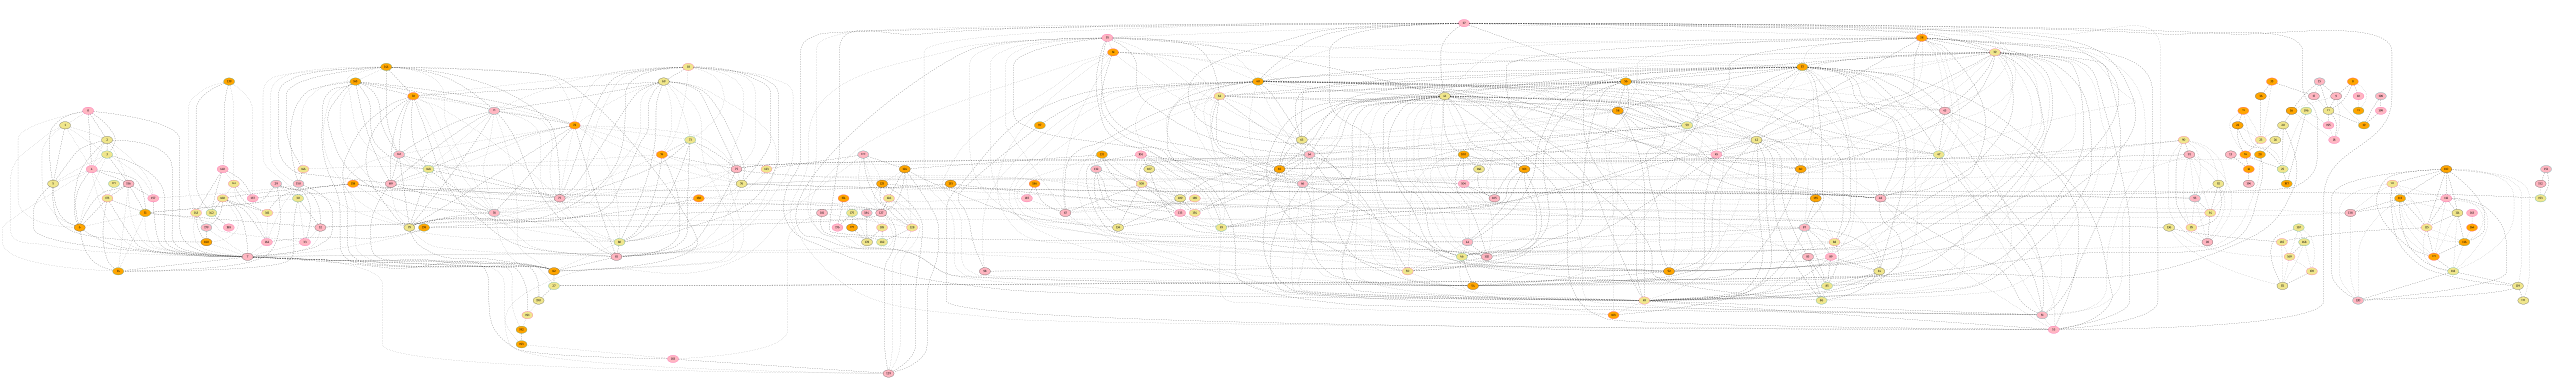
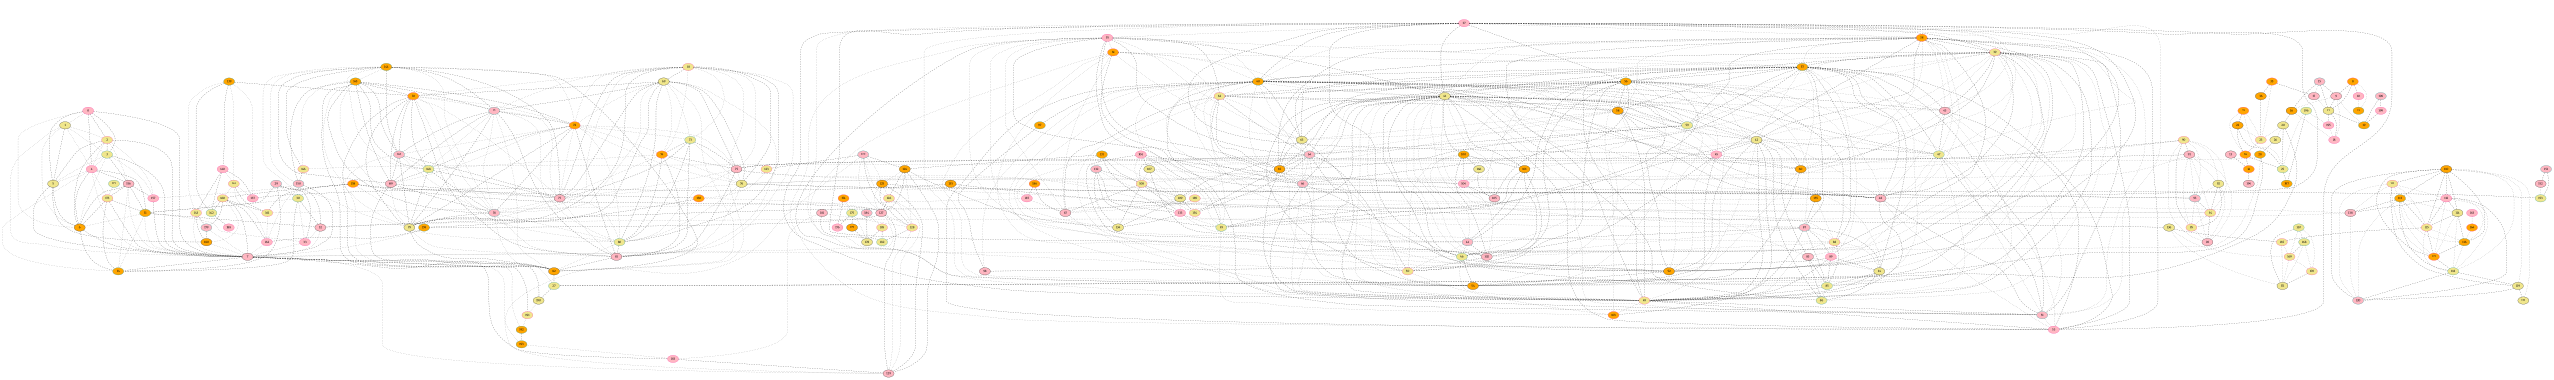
  graph {
    fontname=Merriweather
    node [color=deeppink fillcolor=khaki fontname=Merriweather style=filled]
    edge [fontname=Merriweather style=dashed]
    0 [fillcolor=lightpink]
    1 [color=black]
-   2 [color=black]
+   2
    3 [color=teal]
    4 [fillcolor=lightpink]
    5 [color=black]
    6 [color=black fillcolor=orange]
    7 [color=black fillcolor=lightpink]
    156 [color=black fillcolor=lightpink]
    157 [fillcolor=lightpink]
    31 [color=teal fillcolor=orange]
    34 [color=teal fillcolor=orange]
    173
    180 [color=black fillcolor=orange]
    27 [color=teal]
    82 [color=black fillcolor=orange]
    129 [color=black fillcolor=lightpink]
    183 [fillcolor=lightpink]
    190 [color=black]
    191
    192 [color=teal fillcolor=orange]
    193 [color=teal fillcolor=orange]
    32 [color=black fillcolor=lightpink]
    33 [fillcolor=lightpink]
    8 [fillcolor=orange]
    9 [color=black fillcolor=lightpink]
    10 [fillcolor=lightpink]
    11 [color=teal fillcolor=orange]
    12 [color=black]
    16 [color=black fillcolor=orange]
    18 [fillcolor=lightpink]
    19 [color=teal fillcolor=orange]
    195 [fillcolor=lightpink]
    20 [color=black]
    13 [color=black fillcolor=lightpink]
    14 [fillcolor=orange]
    194 [color=black fillcolor=lightpink]
    15 [color=teal fillcolor=lightpink]
    17 [color=black fillcolor=lightpink]
    23
    25 [color=teal]
    26 [color=black]
    24 [fillcolor=orange]
    197 [color=teal fillcolor=orange]
    28 [color=teal fillcolor=orange]
    21 [fillcolor=orange]
    22 [color=black fillcolor=orange]
    146
    150 [color=teal fillcolor=lightpink]
    29 [color=teal fillcolor=lightpink]
    30 [color=teal]
    35 [fillcolor=orange]
    36 [color=black fillcolor=orange]
    37 [fillcolor=lightpink]
    38 [fillcolor=orange]
    39
    40 [color=teal fillcolor=orange]
    41 [color=black]
    42 [color=black]
    43 [color=black fillcolor=lightpink]
    44 [color=teal fillcolor=lightpink]
    45 [fillcolor=lightpink]
    46 [color=teal]
    47 [color=teal]
    48 [color=black fillcolor=lightpink]
    49
    50
    51 [color=teal fillcolor=lightpink]
    52 [color=black fillcolor=orange]
    53 [fillcolor=lightpink]
    54 [color=black fillcolor=orange]
    55 [fillcolor=lightpink]
    56 [color=teal fillcolor=orange]
    57 [color=teal fillcolor=orange]
    58 [color=black fillcolor=orange]
    59 [color=teal]
    60 [color=black fillcolor=orange]
    64 [color=teal fillcolor=lightpink]
    65 [color=black fillcolor=orange]
    83 [color=black fillcolor=lightpink]
    84 [color=black]
    85 [color=teal]
    86 [color=teal]
    62
    63 [color=black]
    66 [color=teal fillcolor=lightpink]
    97 [color=teal fillcolor=orange]
    98 [color=black fillcolor=lightpink]
    99 [color=teal]
    87 [color=teal fillcolor=lightpink]
    88
    100 [color=teal fillcolor=orange]
    101 [color=black fillcolor=orange]
    102 [color=black fillcolor=lightpink]
    105 [color=black fillcolor=lightpink]
    103 [fillcolor=orange]
    61 [fillcolor=orange]
    67 [color=black fillcolor=lightpink]
    104 [fillcolor=lightpink]
    89 [fillcolor=lightpink]
    108
    109 [color=black]
    154
    166 [color=black]
    133 [fillcolor=lightpink]
    134 [color=black]
    68
    69 [color=black]
    70 [fillcolor=orange]
    71 [color=teal fillcolor=lightpink]
    72 [fillcolor=orange]
    73 [color=teal]
    74 [fillcolor=orange]
    75 [color=black fillcolor=lightpink]
    76 [color=black]
    77 [color=black fillcolor=lightpink]
    78 [color=teal fillcolor=lightpink]
    79 [color=black]
    80 [color=teal]
    81 [color=black fillcolor=lightpink]
    147 [color=teal fillcolor=lightpink]
    148 [color=teal]
    149 [color=black fillcolor=lightpink]
    93 [color=teal fillcolor=lightpink]
    94
    95
    96 [color=black fillcolor=lightpink]
    90
    91 [color=black fillcolor=lightpink]
    92 [color=black]
    106 [fillcolor=lightpink]
    107 [color=black]
    110 [color=black fillcolor=orange]
    111
    112 [fillcolor=lightpink]
    113 [color=teal fillcolor=orange]
    114 [color=black]
    115
    116 [color=teal fillcolor=orange]
    117 [fillcolor=orange]
    118 [color=teal]
    119 [color=black]
    120 [color=teal fillcolor=lightpink]
    121 [color=black]
    138 [color=black fillcolor=lightpink]
    165
    169
    171 [color=black]
    122 [color=teal fillcolor=lightpink]
    123
    124 [color=black fillcolor=orange]
    125 [color=black fillcolor=orange]
    126
    127 [color=black fillcolor=lightpink]
    128
    130 [fillcolor=orange]
    153 [color=teal]
    159 [color=teal fillcolor=orange]
    182 [color=teal]
    162 [fillcolor=lightpink]
    131 [color=teal fillcolor=orange]
    132 [color=teal fillcolor=lightpink]
    135 [color=black fillcolor=orange]
    136 [color=black]
    137 [fillcolor=lightpink]
    170
    139 [color=teal fillcolor=orange]
    140 [fillcolor=lightpink]
    141
    142 [color=teal]
    143
    160
    161
    188 [fillcolor=lightpink]
    179 [color=teal fillcolor=lightpink]
    144 [color=teal fillcolor=orange]
    145 [color=teal fillcolor=orange]
    151 [color=teal fillcolor=lightpink]
    152 [color=black fillcolor=lightpink]
    155 [color=black fillcolor=orange]
    158 [fillcolor=orange]
    163 [fillcolor=lightpink]
    164 [fillcolor=orange]
    167 [color=teal]
    168 [color=teal]
    172 [color=teal]
    174 [fillcolor=orange]
    175 [color=teal]
    176 [fillcolor=lightpink]
    177 [color=black fillcolor=orange]
    178 [color=black]
    181 [color=black fillcolor=lightpink]
    184 [color=teal fillcolor=lightpink]
    185
    186 [fillcolor=orange]
    187 [fillcolor=lightpink]
    189
    196 [color=teal]
    198 [color=teal fillcolor=lightpink]
    199 [fillcolor=lightpink]
    0 -- 1 [style=dotted]
    0 -- 2
    0 -- 3
    0 -- 4
    0 -- 5
    0 -- 6 [style=dotted]
    0 -- 7
    1 -- 2 [style=dotted]
    1 -- 3 [style=dotted]
    1 -- 4 [style=dotted]
    1 -- 5
    1 -- 6 [style=dotted]
    1 -- 7 [style=dotted]
    2 -- 3
    2 -- 4 [style=dotted]
    2 -- 5
    2 -- 6
    2 -- 7
    2 -- 156 [style=dotted]
    2 -- 157 [style=dotted]
    3 -- 4 [style=dotted]
    3 -- 5 [style=dotted]
    3 -- 6 [style=dotted]
    3 -- 7
    3 -- 156
    3 -- 157 [style=dotted]
    4 -- 5 [style=dotted]
    4 -- 6
    4 -- 7 [style=dotted]
    4 -- 156
    4 -- 31
    4 -- 34 [style=dotted]
    4 -- 173 [style=dotted]
    5 -- 6
    5 -- 7
    5 -- 180
    6 -- 7
    6 -- 34
    7 -- 34
    7 -- 27 [style=dotted]
    7 -- 82 [style=dotted]
    7 -- 129 [style=dotted]
    7 -- 183
    7 -- 190
    7 -- 191
    7 -- 192 [style=dotted]
    7 -- 193 [style=dotted]
    156 -- 6
    156 -- 7 [style=dotted]
    156 -- 157
    156 -- 31
    156 -- 34 [style=dotted]
    156 -- 173
    157 -- 7
    31 -- 6 [style=dotted]
    31 -- 7 [style=dotted]
    31 -- 34 [style=dotted]
    31 -- 32
    31 -- 33 [style=dotted]
    173 -- 6
    173 -- 7
    173 -- 31
    173 -- 34
    180 -- 7 [style=dotted]
    27 -- 190
    82 -- 27
    183 -- 129
    190 -- 191 [style=dotted]
    191 -- 192 [style=dotted]
    192 -- 193
    193 -- 183 [style=dotted]
    32 -- 7 [style=dotted]
    32 -- 33 [style=dotted]
    33 -- 7 [style=dotted]
    8 -- 9
    8 -- 10
    8 -- 11 [style=dotted]
    8 -- 12
    9 -- 12
    9 -- 16 [style=dotted]
    9 -- 18 [style=dotted]
    9 -- 19 [style=dotted]
    10 -- 11 [style=dotted]
    12 -- 18
    12 -- 19
    12 -- 195
    16 -- 18 [style=dotted]
    16 -- 20
    195 -- 18 [style=dotted]
    20 -- 27
    20 -- 23 [style=dotted]
    20 -- 25
    20 -- 26 [style=dotted]
    13 -- 14
    14 -- 194
    15 -- 9
    15 -- 12
    15 -- 16
    15 -- 17 [style=dotted]
    17 -- 12 [style=dotted]
    23 -- 24
    25 -- 197
    26 -- 28
    24 -- 14
    24 -- 25
    28 -- 7 [style=dotted]
    28 -- 27
    28 -- 146 [style=dotted]
    21 -- 23 [style=dotted]
    21 -- 25 [style=dotted]
    21 -- 24 [style=dotted]
    21 -- 22
    22 -- 23 [style=dotted]
    22 -- 25
    22 -- 24
    146 -- 150
    150 -- 7
    150 -- 157 [style=dotted]
    29 -- 31
    29 -- 34
    29 -- 32
    29 -- 33
    29 -- 30 [style=dotted]
    30 -- 31 [style=dotted]
    30 -- 34
    30 -- 32
    30 -- 33 [style=dotted]
    35 -- 17
    35 -- 23 [style=dotted]
    35 -- 36
    36 -- 23
    37 -- 38 [style=dotted]
    37 -- 39
    37 -- 40
    37 -- 41
    37 -- 42 [style=dotted]
    37 -- 43 [style=dotted]
    37 -- 44
    37 -- 45
    37 -- 46
    37 -- 47 [style=dotted]
    37 -- 48
    37 -- 49
    37 -- 50 [style=dotted]
    37 -- 51 [style=dotted]
    37 -- 52
    37 -- 53
    37 -- 54 [style=dotted]
    37 -- 55 [style=dotted]
    37 -- 56
    38 -- 39
    38 -- 40 [style=dotted]
    38 -- 41 [style=dotted]
    38 -- 42
    38 -- 43 [style=dotted]
    38 -- 45
    38 -- 46
    38 -- 47 [style=dotted]
    38 -- 48 [style=dotted]
    38 -- 49
    38 -- 51 [style=dotted]
    38 -- 52
    38 -- 53
    38 -- 54
    38 -- 57 [style=dotted]
    38 -- 58 [style=dotted]
    38 -- 59
    38 -- 60 [style=dotted]
    39 -- 40
    39 -- 41 [style=dotted]
    39 -- 42 [style=dotted]
    39 -- 43
    39 -- 45 [style=dotted]
    39 -- 46 [style=dotted]
    39 -- 47 [style=dotted]
    39 -- 48
    39 -- 49
    39 -- 51
    39 -- 52
    39 -- 53
    39 -- 54 [style=dotted]
    39 -- 56
    39 -- 57
    39 -- 58 [style=dotted]
    39 -- 59 [style=dotted]
    39 -- 60
    39 -- 64 [style=dotted]
-   39 -- 65
+   38 -- 65
    39 -- 83 [style=dotted]
    39 -- 84 [style=dotted]
    39 -- 85
    39 -- 86 [style=dotted]
    40 -- 41 [style=dotted]
    40 -- 42 [style=dotted]
    40 -- 43
    40 -- 44 [style=dotted]
    40 -- 45 [style=dotted]
    40 -- 46 [style=dotted]
    40 -- 47
    40 -- 48
    40 -- 51
    40 -- 52 [style=dotted]
    40 -- 53
    40 -- 54 [style=dotted]
    40 -- 58 [style=dotted]
    40 -- 59
    40 -- 60
    40 -- 64 [style=dotted]
    40 -- 65 [style=dotted]
    40 -- 62 [style=dotted]
    40 -- 63
    40 -- 66 [style=dotted]
    40 -- 97
    40 -- 98 [style=dotted]
    40 -- 99 [style=dotted]
    41 -- 42
    41 -- 43 [style=dotted]
    41 -- 44 [style=dotted]
    41 -- 45 [style=dotted]
    41 -- 46
    41 -- 47 [style=dotted]
    41 -- 48 [style=dotted]
    41 -- 49 [style=dotted]
    41 -- 50
    41 -- 51 [style=dotted]
    41 -- 52 [style=dotted]
    41 -- 53
    41 -- 54 [style=dotted]
    41 -- 58
    41 -- 59
    41 -- 60
    41 -- 64 [style=dotted]
    41 -- 65
    41 -- 83 [style=dotted]
    41 -- 84 [style=dotted]
    41 -- 85
    41 -- 86
    41 -- 63
    41 -- 66
    41 -- 99
    41 -- 87 [style=dotted]
    41 -- 88 [style=dotted]
    41 -- 100
    41 -- 101
    41 -- 102 [style=dotted]
    41 -- 105 [style=dotted]
    42 -- 45
    42 -- 47
    42 -- 49
    42 -- 52
    42 -- 54 [style=dotted]
    42 -- 60 [style=dotted]
    42 -- 83
    42 -- 86
    42 -- 99
    42 -- 101 [style=dotted]
    42 -- 103
    43 -- 47
    43 -- 48 [style=dotted]
    43 -- 49 [style=dotted]
    43 -- 51 [style=dotted]
    43 -- 53
    43 -- 66 [style=dotted]
    44 -- 46 [style=dotted]
    44 -- 50 [style=dotted]
    44 -- 102
    45 -- 46
    45 -- 52 [style=dotted]
    45 -- 54
    45 -- 60
    46 -- 49 [style=dotted]
    46 -- 52
    46 -- 54
    47 -- 48 [style=dotted]
    47 -- 49 [style=dotted]
    47 -- 51
    47 -- 52 [style=dotted]
    47 -- 53 [style=dotted]
    47 -- 60 [style=dotted]
    48 -- 49
    48 -- 51
    48 -- 53 [style=dotted]
    49 -- 51
    49 -- 53
    49 -- 103 [style=dotted]
    50 -- 103 [style=dotted]
    51 -- 53 [style=dotted]
    52 -- 54
    55 -- 40 [style=dotted]
    55 -- 41
    55 -- 46 [style=dotted]
    55 -- 48
    55 -- 52 [style=dotted]
    55 -- 53 [style=dotted]
    55 -- 54
    55 -- 57 [style=dotted]
    55 -- 64
    55 -- 65
    55 -- 62
    55 -- 63 [style=dotted]
    55 -- 66
    55 -- 61 [style=dotted]
    55 -- 67 [style=dotted]
    56 -- 41 [style=dotted]
    56 -- 42 [style=dotted]
    56 -- 43 [style=dotted]
    56 -- 44
    56 -- 45 [style=dotted]
    56 -- 46 [style=dotted]
    56 -- 48 [style=dotted]
    56 -- 50
    56 -- 51 [style=dotted]
    56 -- 58
    56 -- 59 [style=dotted]
    56 -- 64
    56 -- 65
    56 -- 62
    56 -- 63
    56 -- 99
    56 -- 87 [style=dotted]
    56 -- 88
    56 -- 100 [style=dotted]
    56 -- 101 [style=dotted]
    56 -- 102
    56 -- 105
    56 -- 103 [style=dotted]
    56 -- 104 [style=dotted]
    57 -- 40
    57 -- 41
    57 -- 42 [style=dotted]
    57 -- 43
    57 -- 47
    57 -- 48
    57 -- 49
    57 -- 51
    57 -- 53
    57 -- 56
    57 -- 58
    57 -- 59
    57 -- 60 [style=dotted]
    57 -- 84
    57 -- 85 [style=dotted]
    57 -- 62
    57 -- 63
    57 -- 66
    57 -- 87
    57 -- 88
    57 -- 89 [style=dotted]
    58 -- 42
    58 -- 48
    58 -- 49
    58 -- 52
    58 -- 54 [style=dotted]
    58 -- 59 [style=dotted]
    58 -- 64 [style=dotted]
    58 -- 65 [style=dotted]
    58 -- 63 [style=dotted]
    59 -- 42 [style=dotted]
    59 -- 48 [style=dotted]
    59 -- 49 [style=dotted]
    59 -- 52 [style=dotted]
    59 -- 54 [style=dotted]
    59 -- 64
    59 -- 65
    59 -- 63 [style=dotted]
    60 -- 52 [style=dotted]
    60 -- 54
    64 -- 49 [style=dotted]
    64 -- 50
    64 -- 54
    64 -- 65
    64 -- 66 [style=dotted]
    64 -- 108
    64 -- 109
    64 -- 154
    65 -- 49
    65 -- 50 [style=dotted]
    65 -- 54 [style=dotted]
    65 -- 66 [style=dotted]
    65 -- 108 [style=dotted]
    65 -- 109 [style=dotted]
    65 -- 154
    83 -- 84 [style=dotted]
    83 -- 85
    83 -- 86
    84 -- 49
    84 -- 85
    84 -- 86
    85 -- 49
    85 -- 86 [style=dotted]
    62 -- 49 [style=dotted]
    62 -- 58
    62 -- 59
    62 -- 64
    62 -- 65
    62 -- 63 [style=dotted]
    62 -- 66
    62 -- 99 [style=dotted]
    62 -- 67
    63 -- 49
    63 -- 64 [style=dotted]
    63 -- 65
    63 -- 66 [style=dotted]
    66 -- 48
    66 -- 49 [style=dotted]
    66 -- 51
    66 -- 52
    66 -- 54
    66 -- 67 [style=dotted]
    97 -- 98
    99 -- 103 [style=dotted]
    87 -- 44
    87 -- 49
    87 -- 84
    87 -- 85
    87 -- 88 [style=dotted]
    87 -- 102 [style=dotted]
    87 -- 89
    88 -- 49 [style=dotted]
    88 -- 84 [style=dotted]
    88 -- 85
    88 -- 102 [style=dotted]
    88 -- 89 [style=dotted]
    100 -- 44 [style=dotted]
    100 -- 50 [style=dotted]
    100 -- 101
    100 -- 102
    100 -- 105 [style=dotted]
    100 -- 104
    100 -- 166
    101 -- 44
    101 -- 50
    101 -- 99
    101 -- 102
    102 -- 50
    61 -- 40 [style=dotted]
    61 -- 41 [style=dotted]
    61 -- 49 [style=dotted]
    61 -- 52 [style=dotted]
    61 -- 54 [style=dotted]
    61 -- 57 [style=dotted]
    61 -- 62 [style=dotted]
    61 -- 63 [style=dotted]
    61 -- 66
    61 -- 67 [style=dotted]
    67 -- 49 [style=dotted]
    104 -- 102 [style=dotted]
    104 -- 105
    89 -- 49
    89 -- 84
    89 -- 85
    89 -- 98
    108 -- 67
    108 -- 109
    108 -- 154 [style=dotted]
    108 -- 133
    108 -- 134
    109 -- 67 [style=dotted]
    109 -- 154
    109 -- 133 [style=dotted]
    109 -- 134
    166 -- 105
    166 -- 104 [style=dotted]
    133 -- 99 [style=dotted]
    133 -- 87 [style=dotted]
    133 -- 88 [style=dotted]
    133 -- 134
    68 -- 82 [style=dotted]
    68 -- 69
    68 -- 70 [style=dotted]
    68 -- 71 [style=dotted]
    68 -- 72 [style=dotted]
    68 -- 73 [style=dotted]
    68 -- 74 [style=dotted]
    68 -- 75 [style=dotted]
    68 -- 76
    68 -- 77
    68 -- 78 [style=dotted]
    68 -- 79
    68 -- 80
    68 -- 81 [style=dotted]
    69 -- 82 [style=dotted]
    69 -- 70
    69 -- 71
    69 -- 72 [style=dotted]
    69 -- 73 [style=dotted]
    69 -- 74 [style=dotted]
    69 -- 75
    69 -- 76
    69 -- 77
    69 -- 78 [style=dotted]
    69 -- 79
    69 -- 80
    69 -- 81 [style=dotted]
    70 -- 82
    70 -- 71 [style=dotted]
    70 -- 72 [style=dotted]
    70 -- 77 [style=dotted]
    70 -- 78 [style=dotted]
    70 -- 79
    70 -- 80 [style=dotted]
    70 -- 81
    70 -- 147
    70 -- 148
    70 -- 149
    71 -- 82 [style=dotted]
    71 -- 72
    71 -- 77 [style=dotted]
    71 -- 78 [style=dotted]
    71 -- 79
    71 -- 80 [style=dotted]
    71 -- 81
    71 -- 147
    71 -- 148 [style=dotted]
    71 -- 149
    72 -- 73 [style=dotted]
    72 -- 74 [style=dotted]
    72 -- 75 [style=dotted]
    72 -- 76 [style=dotted]
    72 -- 77 [style=dotted]
    72 -- 78
    72 -- 79
    72 -- 80 [style=dotted]
    72 -- 81
    72 -- 147 [style=dotted]
    72 -- 148
    72 -- 149 [style=dotted]
    73 -- 74
    73 -- 75
    73 -- 76 [style=dotted]
    73 -- 77
    73 -- 80
    73 -- 81
    74 -- 75
    74 -- 76 [style=dotted]
    74 -- 77 [style=dotted]
    74 -- 80
    74 -- 81
    74 -- 148 [style=dotted]
    75 -- 76 [style=dotted]
    75 -- 77 [style=dotted]
    75 -- 80 [style=dotted]
    75 -- 81
    75 -- 93 [style=dotted]
    75 -- 94 [style=dotted]
    76 -- 77 [style=dotted]
    76 -- 80 [style=dotted]
    76 -- 81 [style=dotted]
    76 -- 93
    76 -- 94 [style=dotted]
    77 -- 78 [style=dotted]
    77 -- 79 [style=dotted]
    77 -- 80 [style=dotted]
    77 -- 81 [style=dotted]
    78 -- 82 [style=dotted]
    78 -- 79
    78 -- 80 [style=dotted]
    78 -- 81 [style=dotted]
    79 -- 82
    79 -- 80 [style=dotted]
    79 -- 81 [style=dotted]
    80 -- 82 [style=dotted]
    80 -- 81
    81 -- 82
    147 -- 82 [style=dotted]
    147 -- 77
    147 -- 78 [style=dotted]
    147 -- 79
    147 -- 148 [style=dotted]
    147 -- 149
    148 -- 77
    148 -- 78
    148 -- 79
    148 -- 149
    149 -- 82
    149 -- 77
    149 -- 78
    149 -- 79 [style=dotted]
    93 -- 94
    93 -- 95 [style=dotted]
    93 -- 96 [style=dotted]
    94 -- 95 [style=dotted]
    94 -- 96
    95 -- 96 [style=dotted]
    90 -- 75
    90 -- 76 [style=dotted]
    90 -- 93 [style=dotted]
    90 -- 94 [style=dotted]
    90 -- 95
    90 -- 96 [style=dotted]
    90 -- 91
    90 -- 92 [style=dotted]
    91 -- 75
    91 -- 76 [style=dotted]
    91 -- 93 [style=dotted]
    91 -- 94 [style=dotted]
    91 -- 95 [style=dotted]
    91 -- 96 [style=dotted]
    91 -- 92 [style=dotted]
    92 -- 93 [style=dotted]
    92 -- 94
    92 -- 95
    92 -- 96 [style=dotted]
    106 -- 99
    106 -- 102
    106 -- 104
    106 -- 108 [style=dotted]
    106 -- 109 [style=dotted]
    106 -- 107
    107 -- 99 [style=dotted]
    107 -- 102
    107 -- 104 [style=dotted]
    107 -- 108 [style=dotted]
    107 -- 109 [style=dotted]
    110 -- 111
    110 -- 112
    110 -- 113
    110 -- 114
    110 -- 115
    110 -- 116
    110 -- 117
    110 -- 118 [style=dotted]
    110 -- 119 [style=dotted]
    110 -- 120
    110 -- 121 [style=dotted]
    111 -- 112 [style=dotted]
    111 -- 113 [style=dotted]
    111 -- 115 [style=dotted]
    111 -- 117 [style=dotted]
    111 -- 119
    111 -- 120 [style=dotted]
    111 -- 138 [style=dotted]
    112 -- 114
    112 -- 115
    112 -- 116 [style=dotted]
    112 -- 117 [style=dotted]
    112 -- 118 [style=dotted]
    112 -- 120
    112 -- 138
    113 -- 114 [style=dotted]
    113 -- 115
    113 -- 116 [style=dotted]
    113 -- 117 [style=dotted]
    113 -- 118
    113 -- 120 [style=dotted]
    113 -- 138
    114 -- 115
    114 -- 116
    114 -- 117 [style=dotted]
    114 -- 118 [style=dotted]
    115 -- 116 [style=dotted]
    115 -- 117
    115 -- 118 [style=dotted]
    115 -- 165
    116 -- 117
    116 -- 118 [style=dotted]
    117 -- 118
    118 -- 119
    118 -- 120
    119 -- 120
    119 -- 121
    138 -- 32 [style=dotted]
    138 -- 120 [style=dotted]
    165 -- 169 [style=dotted]
    165 -- 171 [style=dotted]
    169 -- 171 [style=dotted]
    169 -- 170 [style=dotted]
    122 -- 129 [style=dotted]
    122 -- 123
    122 -- 124
    122 -- 125 [style=dotted]
    122 -- 126 [style=dotted]
    122 -- 127 [style=dotted]
    122 -- 128
    123 -- 130 [style=dotted]
    124 -- 129
    124 -- 134
    124 -- 125 [style=dotted]
    124 -- 126
    124 -- 127
    124 -- 128 [style=dotted]
    125 -- 129
    125 -- 126 [style=dotted]
    125 -- 127 [style=dotted]
    125 -- 128
    125 -- 153
    126 -- 129 [style=dotted]
    126 -- 127
    126 -- 128 [style=dotted]
    127 -- 7 [style=dotted]
    127 -- 129
    127 -- 128 [style=dotted]
    127 -- 159
    128 -- 129 [style=dotted]
    128 -- 182
    130 -- 127 [style=dotted]
    130 -- 159
    159 -- 7 [style=dotted]
    159 -- 162
    162 -- 7 [style=dotted]
    131 -- 108
    131 -- 109 [style=dotted]
    131 -- 133
    131 -- 134 [style=dotted]
    131 -- 124
    131 -- 132 [style=dotted]
    132 -- 99
    132 -- 108
    132 -- 109 [style=dotted]
    132 -- 133
    132 -- 134
    135 -- 136
    135 -- 137
    136 -- 165
    136 -- 169 [style=dotted]
    136 -- 171 [style=dotted]
    170 -- 171
    139 -- 137 [style=dotted]
    139 -- 140
    139 -- 141 [style=dotted]
    139 -- 142
    139 -- 143 [style=dotted]
    140 -- 137
    140 -- 141 [style=dotted]
    140 -- 142
    140 -- 143
    141 -- 162 [style=dotted]
    141 -- 137 [style=dotted]
    141 -- 160 [style=dotted]
    141 -- 161
    142 -- 188
    143 -- 7 [style=dotted]
    143 -- 180
    143 -- 179
    160 -- 7
    160 -- 180 [style=dotted]
    160 -- 162
    160 -- 142
    160 -- 143 [style=dotted]
    160 -- 161
    160 -- 179
    161 -- 162 [style=dotted]
    179 -- 7 [style=dotted]
    179 -- 180
    144 -- 82
    144 -- 146
    144 -- 150 [style=dotted]
-   144 -- 70
+   139 -- 70
    144 -- 71
    144 -- 72 [style=dotted]
    144 -- 77
    144 -- 78 [style=dotted]
    144 -- 79 [style=dotted]
    144 -- 147
    144 -- 148 [style=dotted]
    144 -- 149
    144 -- 145 [style=dotted]
    145 -- 82
    145 -- 146 [style=dotted]
    145 -- 150
    145 -- 70
    145 -- 71
    145 -- 72
    145 -- 77 [style=dotted]
    145 -- 78
    145 -- 79 [style=dotted]
    145 -- 147
    145 -- 148
    145 -- 149
    151 -- 153
    151 -- 152
    152 -- 153 [style=dotted]
    155 -- 87
    155 -- 88 [style=dotted]
    155 -- 133 [style=dotted]
    158 -- 127
    158 -- 130
    158 -- 159 [style=dotted]
    158 -- 162 [style=dotted]
    158 -- 160
    158 -- 161
    163 -- 164 [style=dotted]
    164 -- 116 [style=dotted]
    167 -- 169 [style=dotted]
    167 -- 171
    167 -- 170 [style=dotted]
    167 -- 168 [style=dotted]
    168 -- 169
    168 -- 171 [style=dotted]
    168 -- 170 [style=dotted]
    172 -- 173 [style=dotted]
    174 -- 175 [style=dotted]
    174 -- 176
    175 -- 176
    175 -- 177
    175 -- 178 [style=dotted]
    177 -- 178
    181 -- 183 [style=dotted]
    181 -- 128 [style=dotted]
    181 -- 182
    184 -- 178
    184 -- 185 [style=dotted]
    185 -- 182
    185 -- 178
    186 -- 67
    186 -- 187
    187 -- 67 [style=dotted]
    187 -- 161 [style=dotted]
    189 -- 32
    189 -- 138 [style=dotted]
    196 -- 195 [style=dotted]
    196 -- 25 [style=dotted]
    196 -- 197
    198 -- 19
    198 -- 199
    199 -- 19
  }
